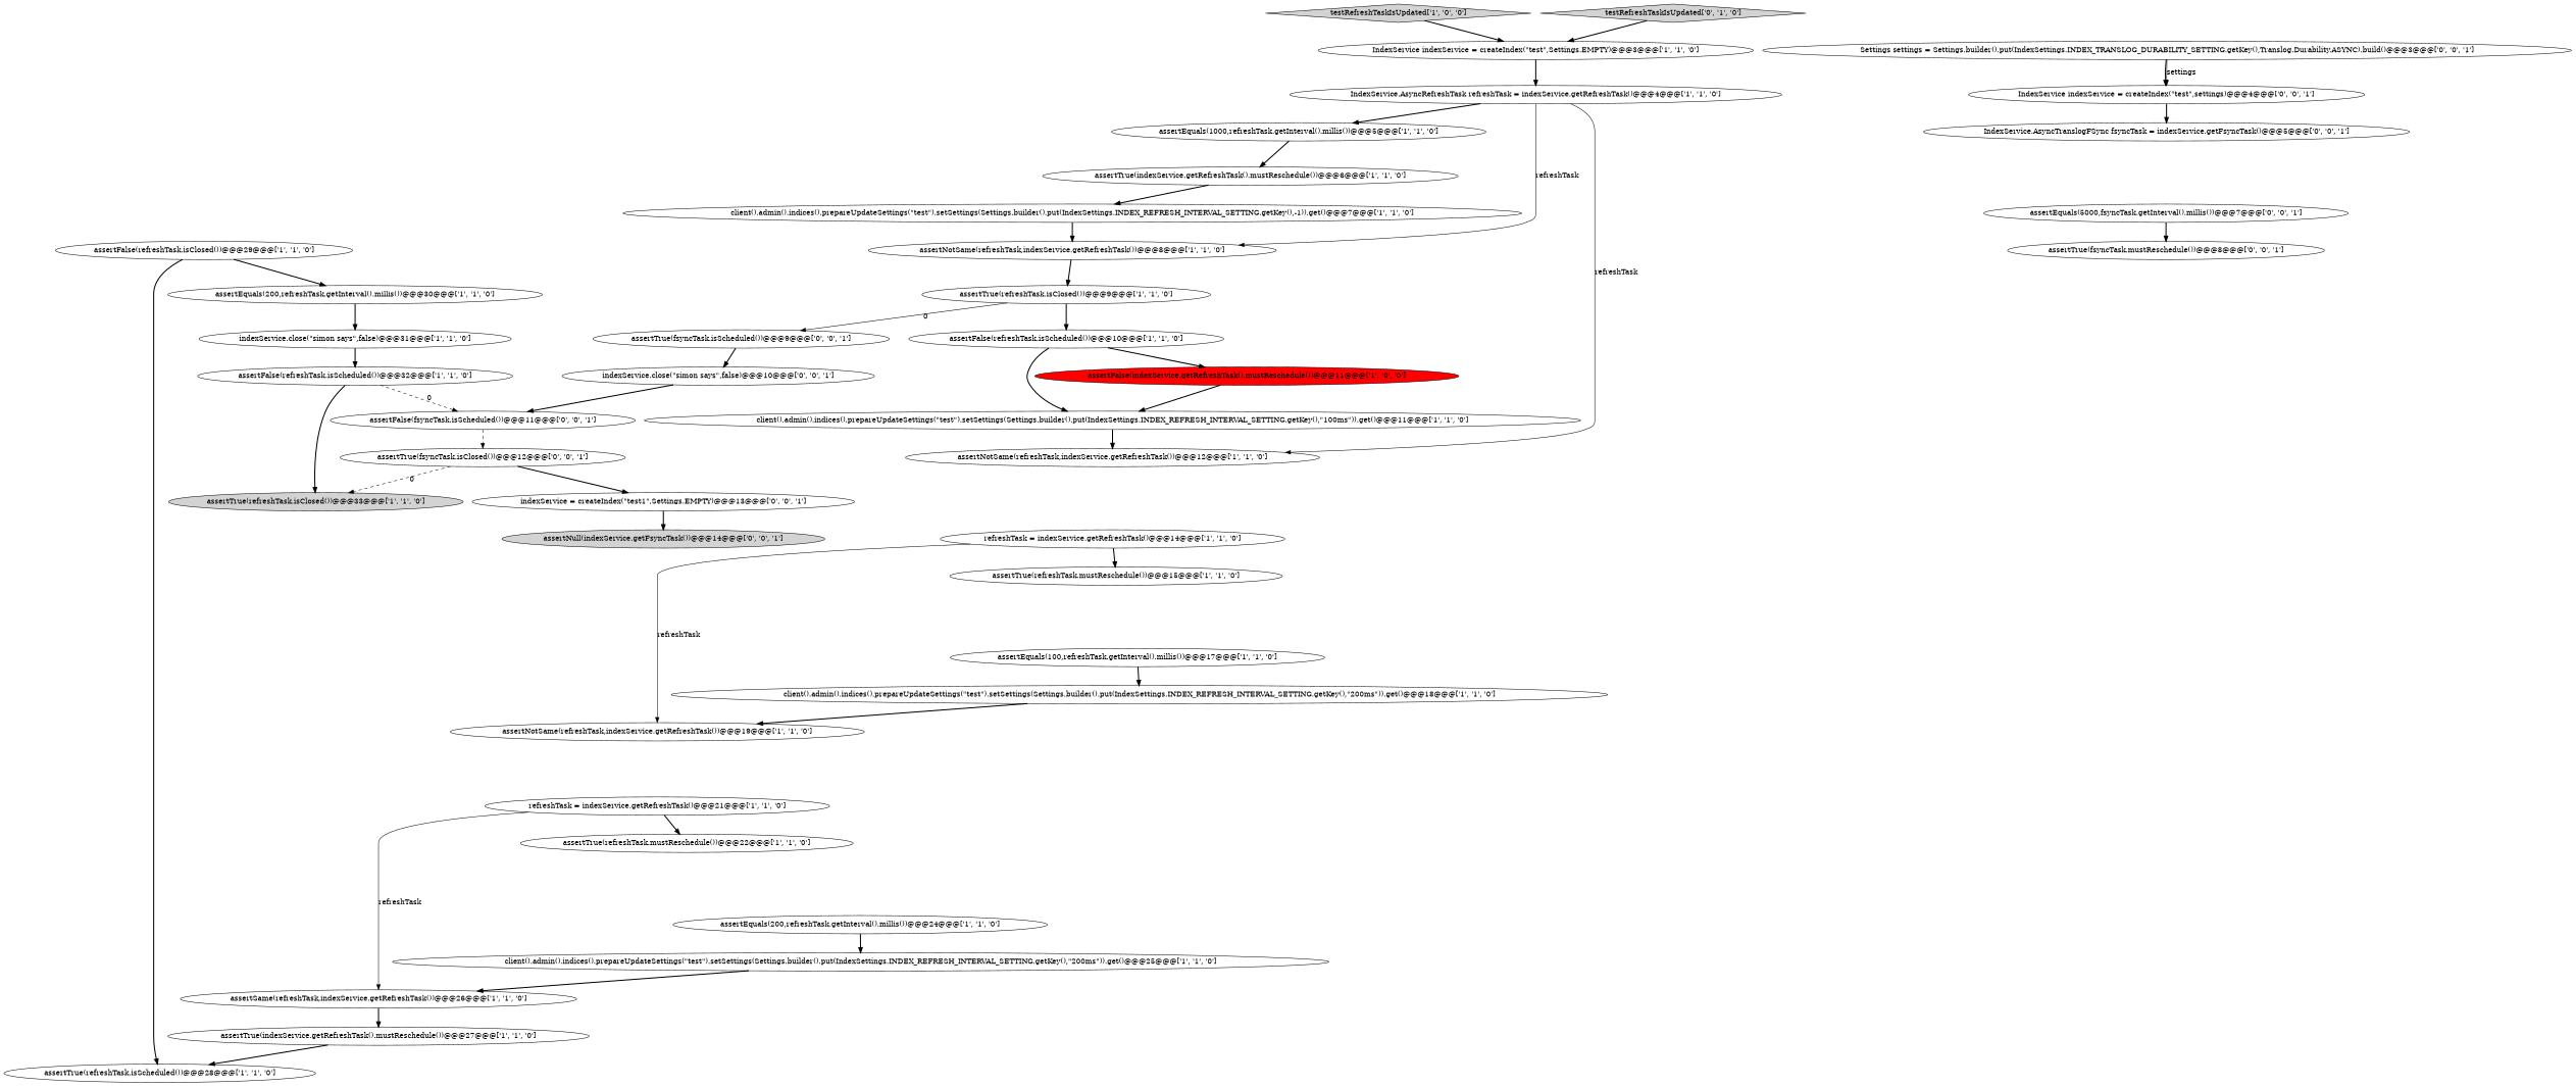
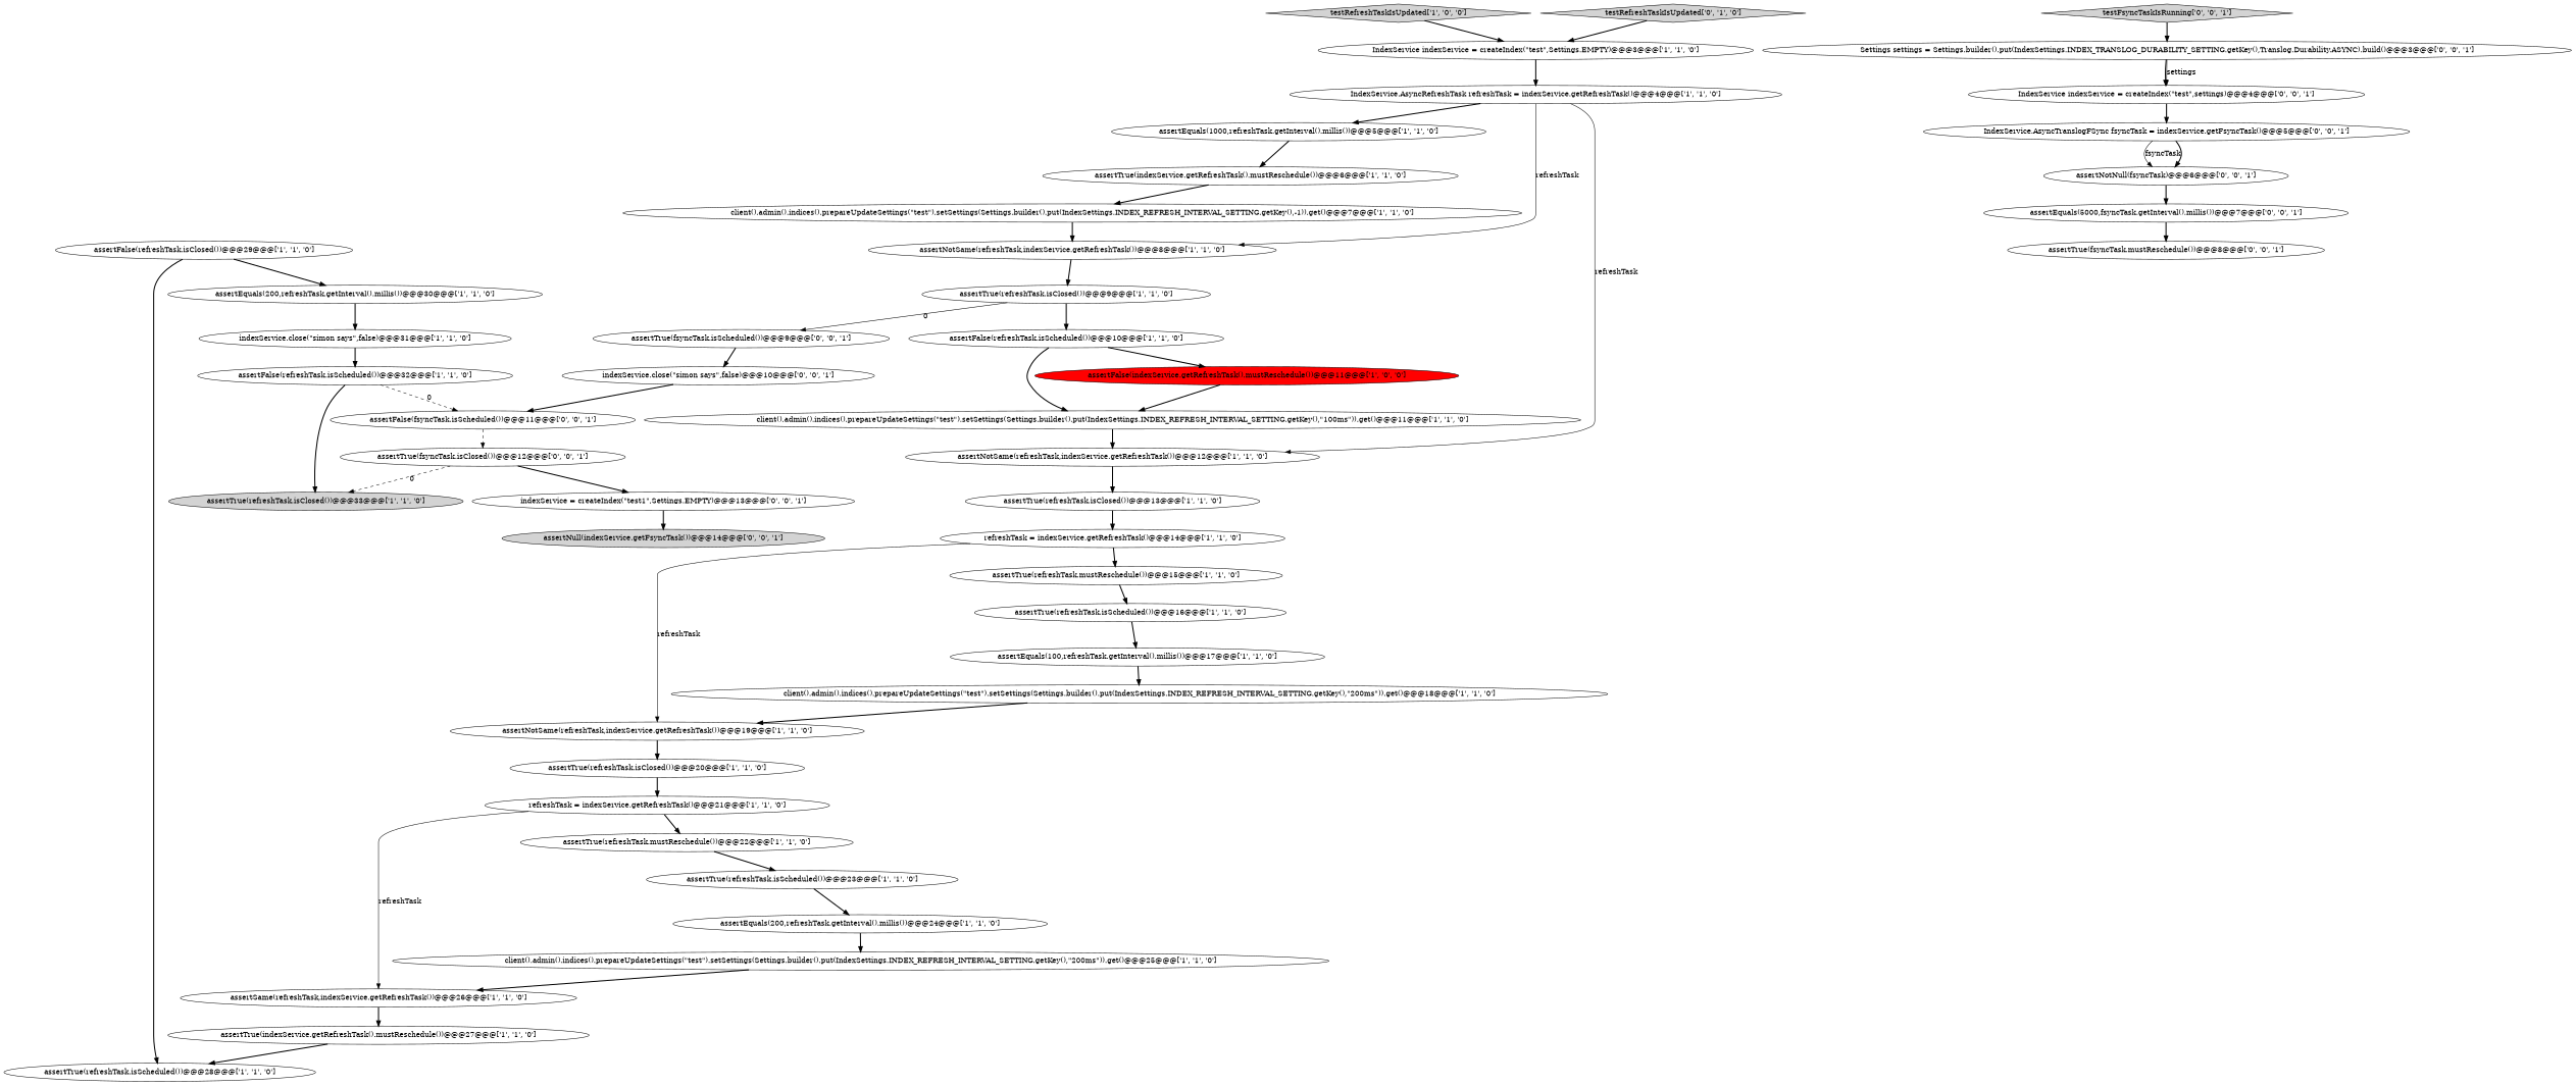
  digraph {
    node [fillcolor=white shape=ellipse style=filled]
    edge [style=bold]
    n1 [fillcolor=red label="assertFalse(indexService.getRefreshTask().mustReschedule())@@@11@@@['1', '0', '0']"]
    n2 [label="client().admin().indices().prepareUpdateSettings(\"test\").setSettings(Settings.builder().put(IndexSettings.INDEX_REFRESH_INTERVAL_SETTING.getKey(),\"100ms\")).get()@@@11@@@['1', '1', '0']"]
    n3 [label="assertNotSame(refreshTask,indexService.getRefreshTask())@@@12@@@['1', '1', '0']"]
    n4 [label="client().admin().indices().prepareUpdateSettings(\"test\").setSettings(Settings.builder().put(IndexSettings.INDEX_REFRESH_INTERVAL_SETTING.getKey(),\"200ms\")).get()@@@25@@@['1', '1', '0']"]
    n5 [label="assertSame(refreshTask,indexService.getRefreshTask())@@@26@@@['1', '1', '0']"]
    n6 [label="assertTrue(indexService.getRefreshTask().mustReschedule())@@@27@@@['1', '1', '0']"]
+   n7 [label="assertTrue(refreshTask.isClosed())@@@13@@@['1', '1', '0']"]
    n8 [fillcolor=lightgray label="testRefreshTaskIsUpdated['1', '0', '0']" shape=diamond]
    n9 [label="IndexService indexService = createIndex(\"test\",Settings.EMPTY)@@@3@@@['1', '1', '0']"]
    n10 [label="IndexService.AsyncRefreshTask refreshTask = indexService.getRefreshTask()@@@4@@@['1', '1', '0']"]
    n11 [label="Settings settings = Settings.builder().put(IndexSettings.INDEX_TRANSLOG_DURABILITY_SETTING.getKey(),Translog.Durability.ASYNC).build()@@@3@@@['0', '0', '1']"]
    n12 [label="IndexService indexService = createIndex(\"test\",settings)@@@4@@@['0', '0', '1']"]
    n13 [label="IndexService.AsyncTranslogFSync fsyncTask = indexService.getFsyncTask()@@@5@@@['0', '0', '1']"]
    n14 [label="assertTrue(refreshTask.mustReschedule())@@@22@@@['1', '1', '0']"]
+   n15 [label="assertTrue(refreshTask.isScheduled())@@@23@@@['1', '1', '0']"]
    n16 [label="assertEquals(200,refreshTask.getInterval().millis())@@@24@@@['1', '1', '0']"]
    n17 [label="assertEquals(200,refreshTask.getInterval().millis())@@@30@@@['1', '1', '0']"]
    n18 [label="indexService.close(\"simon says\",false)@@@31@@@['1', '1', '0']"]
    n19 [label="assertFalse(refreshTask.isScheduled())@@@32@@@['1', '1', '0']"]
+   n20 [label="assertTrue(refreshTask.isScheduled())@@@16@@@['1', '1', '0']"]
    n21 [label="assertEquals(100,refreshTask.getInterval().millis())@@@17@@@['1', '1', '0']"]
    n22 [label="client().admin().indices().prepareUpdateSettings(\"test\").setSettings(Settings.builder().put(IndexSettings.INDEX_REFRESH_INTERVAL_SETTING.getKey(),\"200ms\")).get()@@@18@@@['1', '1', '0']"]
    n23 [label="indexService = createIndex(\"test1\",Settings.EMPTY)@@@13@@@['0', '0', '1']"]
    n24 [fillcolor=lightgray label="assertNull(indexService.getFsyncTask())@@@14@@@['0', '0', '1']"]
    n25 [label="assertNotSame(refreshTask,indexService.getRefreshTask())@@@19@@@['1', '1', '0']"]
    n26 [label="assertTrue(refreshTask.isScheduled())@@@28@@@['1', '1', '0']"]
    n27 [label="assertEquals(5000,fsyncTask.getInterval().millis())@@@7@@@['0', '0', '1']"]
    n28 [label="assertTrue(fsyncTask.mustReschedule())@@@8@@@['0', '0', '1']"]
    n29 [label="assertEquals(1000,refreshTask.getInterval().millis())@@@5@@@['1', '1', '0']"]
    n30 [label="assertNotSame(refreshTask,indexService.getRefreshTask())@@@8@@@['1', '1', '0']"]
    n31 [label="assertTrue(indexService.getRefreshTask().mustReschedule())@@@6@@@['1', '1', '0']"]
    n32 [label="assertTrue(refreshTask.isClosed())@@@9@@@['1', '1', '0']"]
+   n33 [label="assertTrue(refreshTask.isClosed())@@@20@@@['1', '1', '0']"]
    n34 [label="refreshTask = indexService.getRefreshTask()@@@14@@@['1', '1', '0']"]
    n35 [label="assertTrue(refreshTask.mustReschedule())@@@15@@@['1', '1', '0']"]
    n36 [label="assertTrue(fsyncTask.isScheduled())@@@9@@@['0', '0', '1']"]
    n37 [label="indexService.close(\"simon says\",false)@@@10@@@['0', '0', '1']"]
    n38 [label="assertFalse(fsyncTask.isScheduled())@@@11@@@['0', '0', '1']"]
    n39 [label="assertFalse(refreshTask.isClosed())@@@29@@@['1', '1', '0']"]
    n40 [label="refreshTask = indexService.getRefreshTask()@@@21@@@['1', '1', '0']"]
    n41 [label="assertTrue(fsyncTask.isClosed())@@@12@@@['0', '0', '1']"]
    n42 [fillcolor=lightgray label="assertTrue(refreshTask.isClosed())@@@33@@@['1', '1', '0']"]
+   n43 [label="assertNotNull(fsyncTask)@@@6@@@['0', '0', '1']"]
    n44 [label="client().admin().indices().prepareUpdateSettings(\"test\").setSettings(Settings.builder().put(IndexSettings.INDEX_REFRESH_INTERVAL_SETTING.getKey(),-1)).get()@@@7@@@['1', '1', '0']"]
    n45 [label="assertFalse(refreshTask.isScheduled())@@@10@@@['1', '1', '0']"]
+   n46 [fillcolor=lightgray label="testFsyncTaskIsRunning['0', '0', '1']" shape=diamond]
    n47 [fillcolor=lightgray label="testRefreshTaskIsUpdated['0', '1', '0']" shape=diamond]
    n1 -> n2
    n2 -> n3
+   n3 -> n7
    n4 -> n5
    n5 -> n6
    n6 -> n26
+   n7 -> n34
    n8 -> n9
    n9 -> n10
    n10 -> n3 [label=refreshTask style=solid]
    n10 -> n29
    n10 -> n30 [label=refreshTask style=solid]
    n11 -> n12
    n11 -> n12 [label=settings style=solid]
    n12 -> n13
+   n13 -> n43 [label=fsyncTask style=solid]
+   n13 -> n43
+   n14 -> n15
+   n15 -> n16
    n16 -> n4
    n17 -> n18
    n18 -> n19
    n19 -> n38 [label=0 style=dashed]
    n19 -> n42
+   n20 -> n21
    n21 -> n22
    n22 -> n25
    n23 -> n24
+   n25 -> n33
    n27 -> n28
    n29 -> n31
    n30 -> n32
    n31 -> n44
    n32 -> n36 [label=0 style=solid]
    n32 -> n45
+   n33 -> n40
    n34 -> n25 [label=refreshTask style=solid]
    n34 -> n35
+   n35 -> n20
    n36 -> n37
    n37 -> n38
    n38 -> n41 [style=dashed]
    n39 -> n17
    n39 -> n26
    n40 -> n5 [label=refreshTask style=solid]
    n40 -> n14
    n41 -> n23
    n41 -> n42 [label=0 style=dashed]
+   n43 -> n27
    n44 -> n30
    n45 -> n1
    n45 -> n2
+   n46 -> n11
    n47 -> n9
  }
